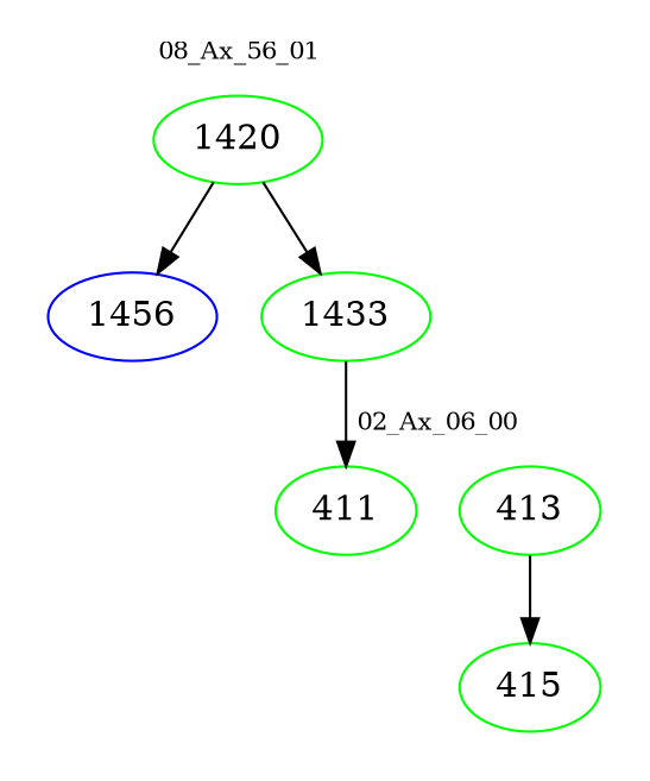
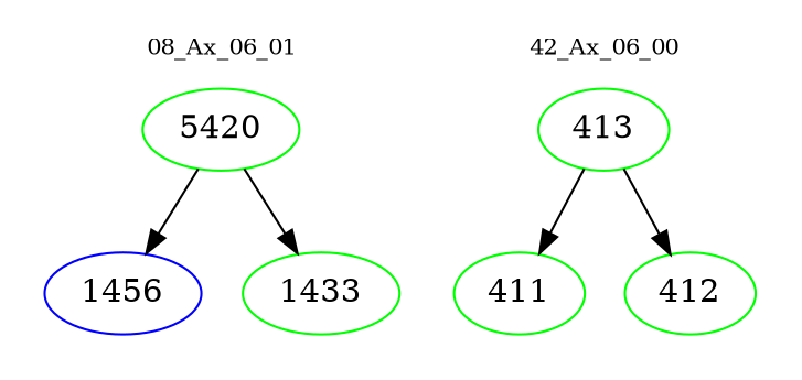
  digraph {
    node [color=green]
    edge [color=black]
-   n1 [label=1420]
+   n1 [label=5420]
    n2 [color=blue label=1456]
    n3 [label=1433]
    n4 [label=413]
    n5 [label=411]
-   n6 [label=415]
+   n6 [label=412]
    subgraph cluster_1 {
      color=white
      fontsize=10
-     label="08_Ax_56_01"
+     label="08_Ax_06_01"
      n1
      n2
      n3
    }
    subgraph cluster_2 {
      color=white
      fontsize=10
-     label="02_Ax_06_00"
+     label="42_Ax_06_00"
      n4
      n5
      n6
    }
    n1 -> n2
    n1 -> n3
-   n3 -> n5
+   n4 -> n5
    n4 -> n6
  }
